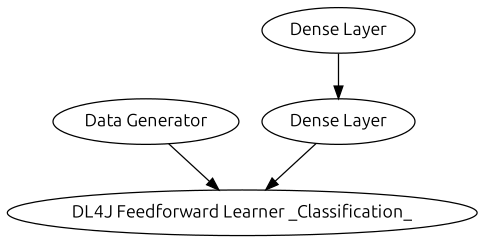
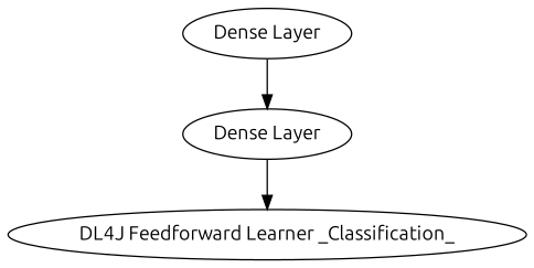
  digraph {
    fontname=Ubuntu
    rankdir=TB
    node [fontname=Ubuntu]
    edge [fontname=Ubuntu]
    n1 [label="Dense Layer"]
    n2 [label="DL4J Feedforward Learner _Classification_"]
    n3 [label="Dense Layer"]
-   n4 [label="Data Generator"]
    n1 -> n2
    n3 -> n1
-   n4 -> n2
  }
